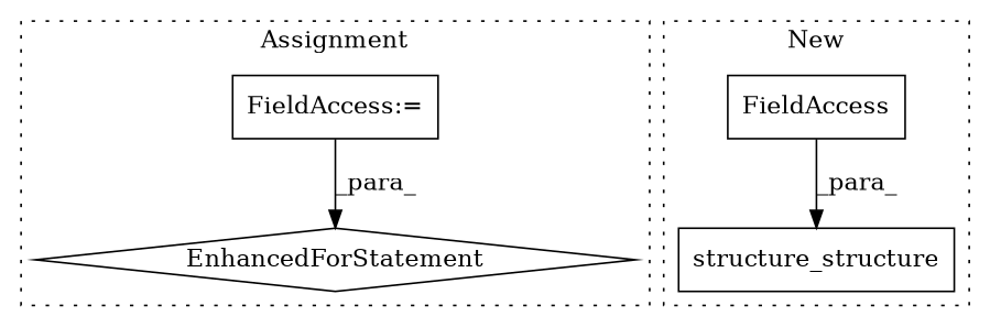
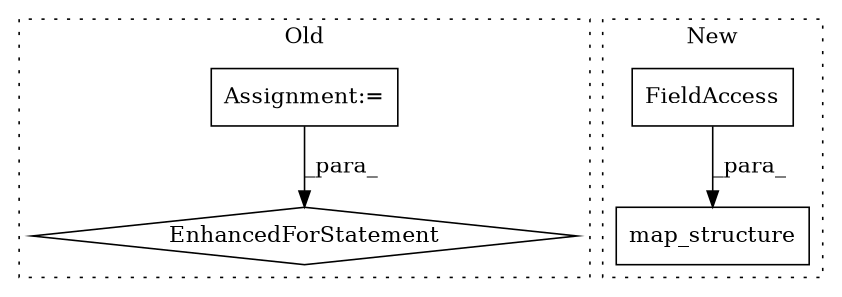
  digraph {
    fontname="DejaVu Serif"
    node [fontname="DejaVu Serif" l="69,2" s="4951,5052" shape=box]
    edge [fontname="DejaVu Serif"]
    n1 [a=70 label=EnhancedForStatement shape=diamond]
-   n2 [a=7 label="FieldAccess:="]
-   n3 [a=32 l="14,1" label=structure_structure s="5064,5102"]
+   n2 [a=7 label="Assignment:="]
+   n3 [a=32 l="14,1" label=map_structure s="5064,5102"]
    n4 [a=22 l=4 label=FieldAccess s=5078]
    subgraph cluster_1 {
-     label=Assignment
+     label=Old
      style=dotted
      n1
      n2
    }
    subgraph cluster_2 {
      label=New
      style=dotted
      n3
      n4
    }
    n2 -> n1 [label=_para_]
    n4 -> n3 [label=_para_]
  }
